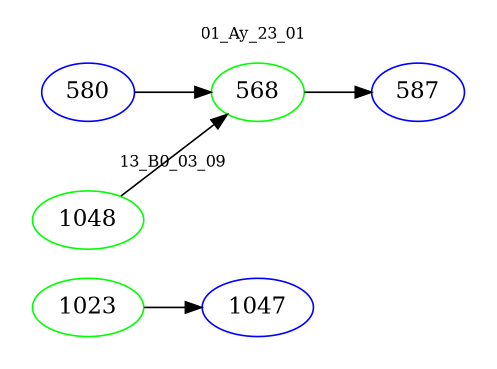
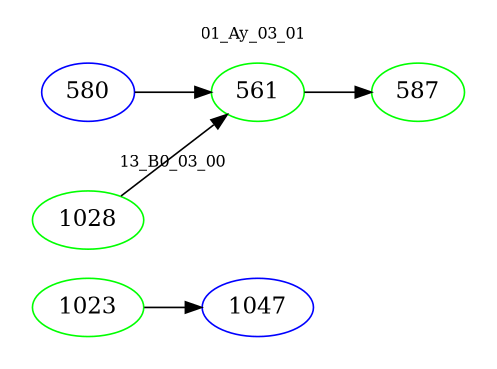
  digraph {
    rankdir=LR
    node [color=blue]
    edge [color=black]
    n1 [label=580]
-   n2 [color=green label=568]
-   n3 [label=587]
-   n4 [color=green label=1048]
+   n2 [color=green label=561]
+   n3 [color=green label=587]
+   n4 [color=green label=1028]
    n5 [color=green label=1023]
    n6 [label=1047]
    subgraph cluster_1 {
      color=white
      fontsize=10
-     label="01_Ay_23_01"
+     label="01_Ay_03_01"
      n1
      n2
      n3
    }
    subgraph cluster_2 {
      color=white
      fontsize=10
-     label="13_B0_03_09"
+     label="13_B0_03_00"
      n4
      n5
      n6
    }
    n1 -> n2
    n2 -> n3
    n4 -> n2
    n5 -> n6
  }
